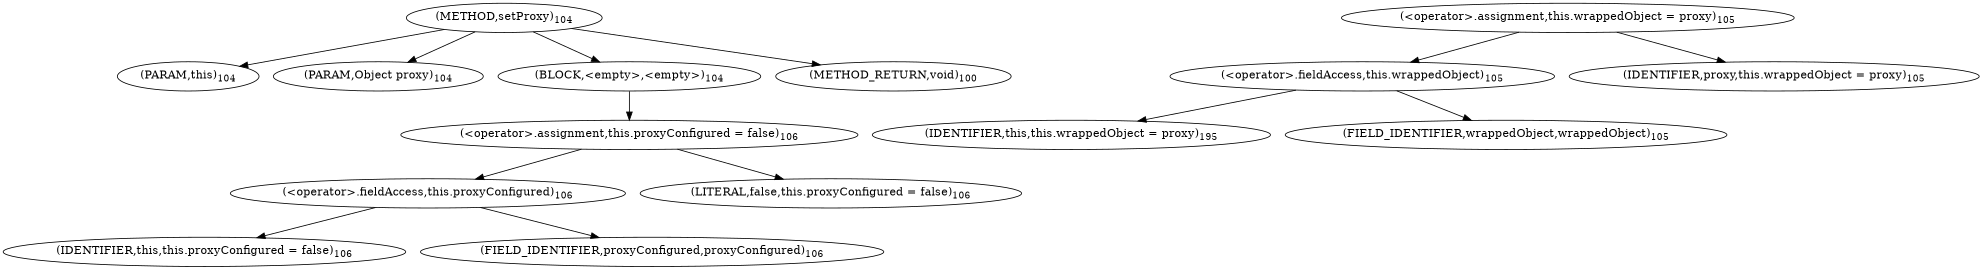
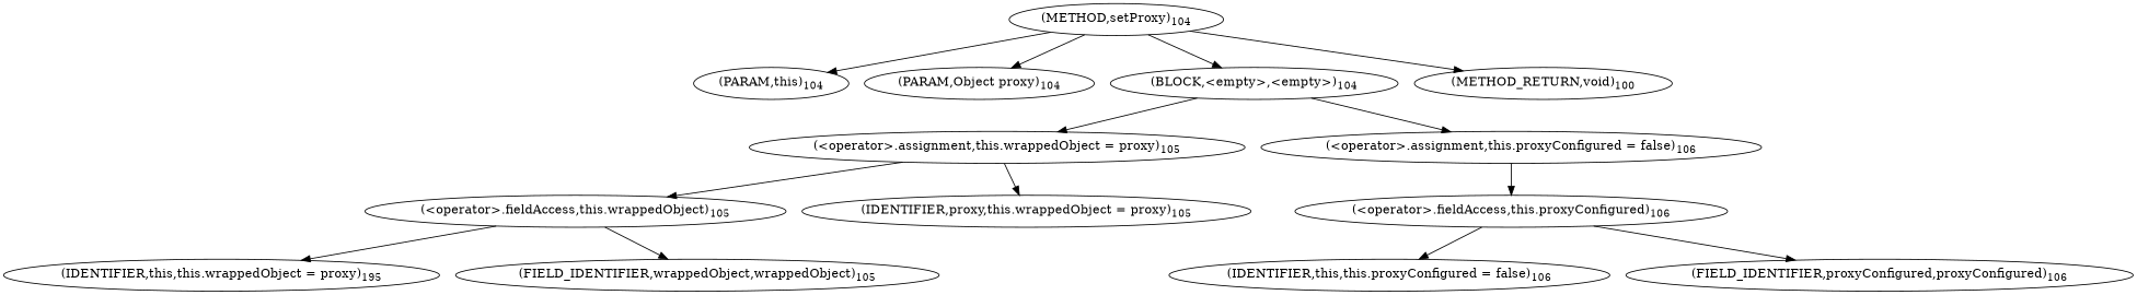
  digraph {
    n1 [label=<(METHOD,setProxy)<SUB>104</SUB>>]
    n2 [label=<(PARAM,this)<SUB>104</SUB>>]
    n3 [label=<(PARAM,Object proxy)<SUB>104</SUB>>]
    n4 [label=<(BLOCK,&lt;empty&gt;,&lt;empty&gt;)<SUB>104</SUB>>]
    n5 [label=<(METHOD_RETURN,void)<SUB>100</SUB>>]
    n6 [label=<(&lt;operator&gt;.assignment,this.wrappedObject = proxy)<SUB>105</SUB>>]
    n7 [label=<(&lt;operator&gt;.assignment,this.proxyConfigured = false)<SUB>106</SUB>>]
    n8 [label=<(&lt;operator&gt;.fieldAccess,this.wrappedObject)<SUB>105</SUB>>]
    n9 [label=<(IDENTIFIER,proxy,this.wrappedObject = proxy)<SUB>105</SUB>>]
    n10 [label=<(&lt;operator&gt;.fieldAccess,this.proxyConfigured)<SUB>106</SUB>>]
-   n11 [label=<(LITERAL,false,this.proxyConfigured = false)<SUB>106</SUB>>]
    n12 [label=<(IDENTIFIER,this,this.wrappedObject = proxy)<SUB>195</SUB>>]
    n13 [label=<(FIELD_IDENTIFIER,wrappedObject,wrappedObject)<SUB>105</SUB>>]
    n14 [label=<(IDENTIFIER,this,this.proxyConfigured = false)<SUB>106</SUB>>]
    n15 [label=<(FIELD_IDENTIFIER,proxyConfigured,proxyConfigured)<SUB>106</SUB>>]
    n1 -> n2
    n1 -> n3
    n1 -> n4
    n1 -> n5
+   n4 -> n6
    n4 -> n7
    n6 -> n8
    n6 -> n9
    n7 -> n10
-   n7 -> n11
    n8 -> n12
    n8 -> n13
    n10 -> n14
    n10 -> n15
  }
